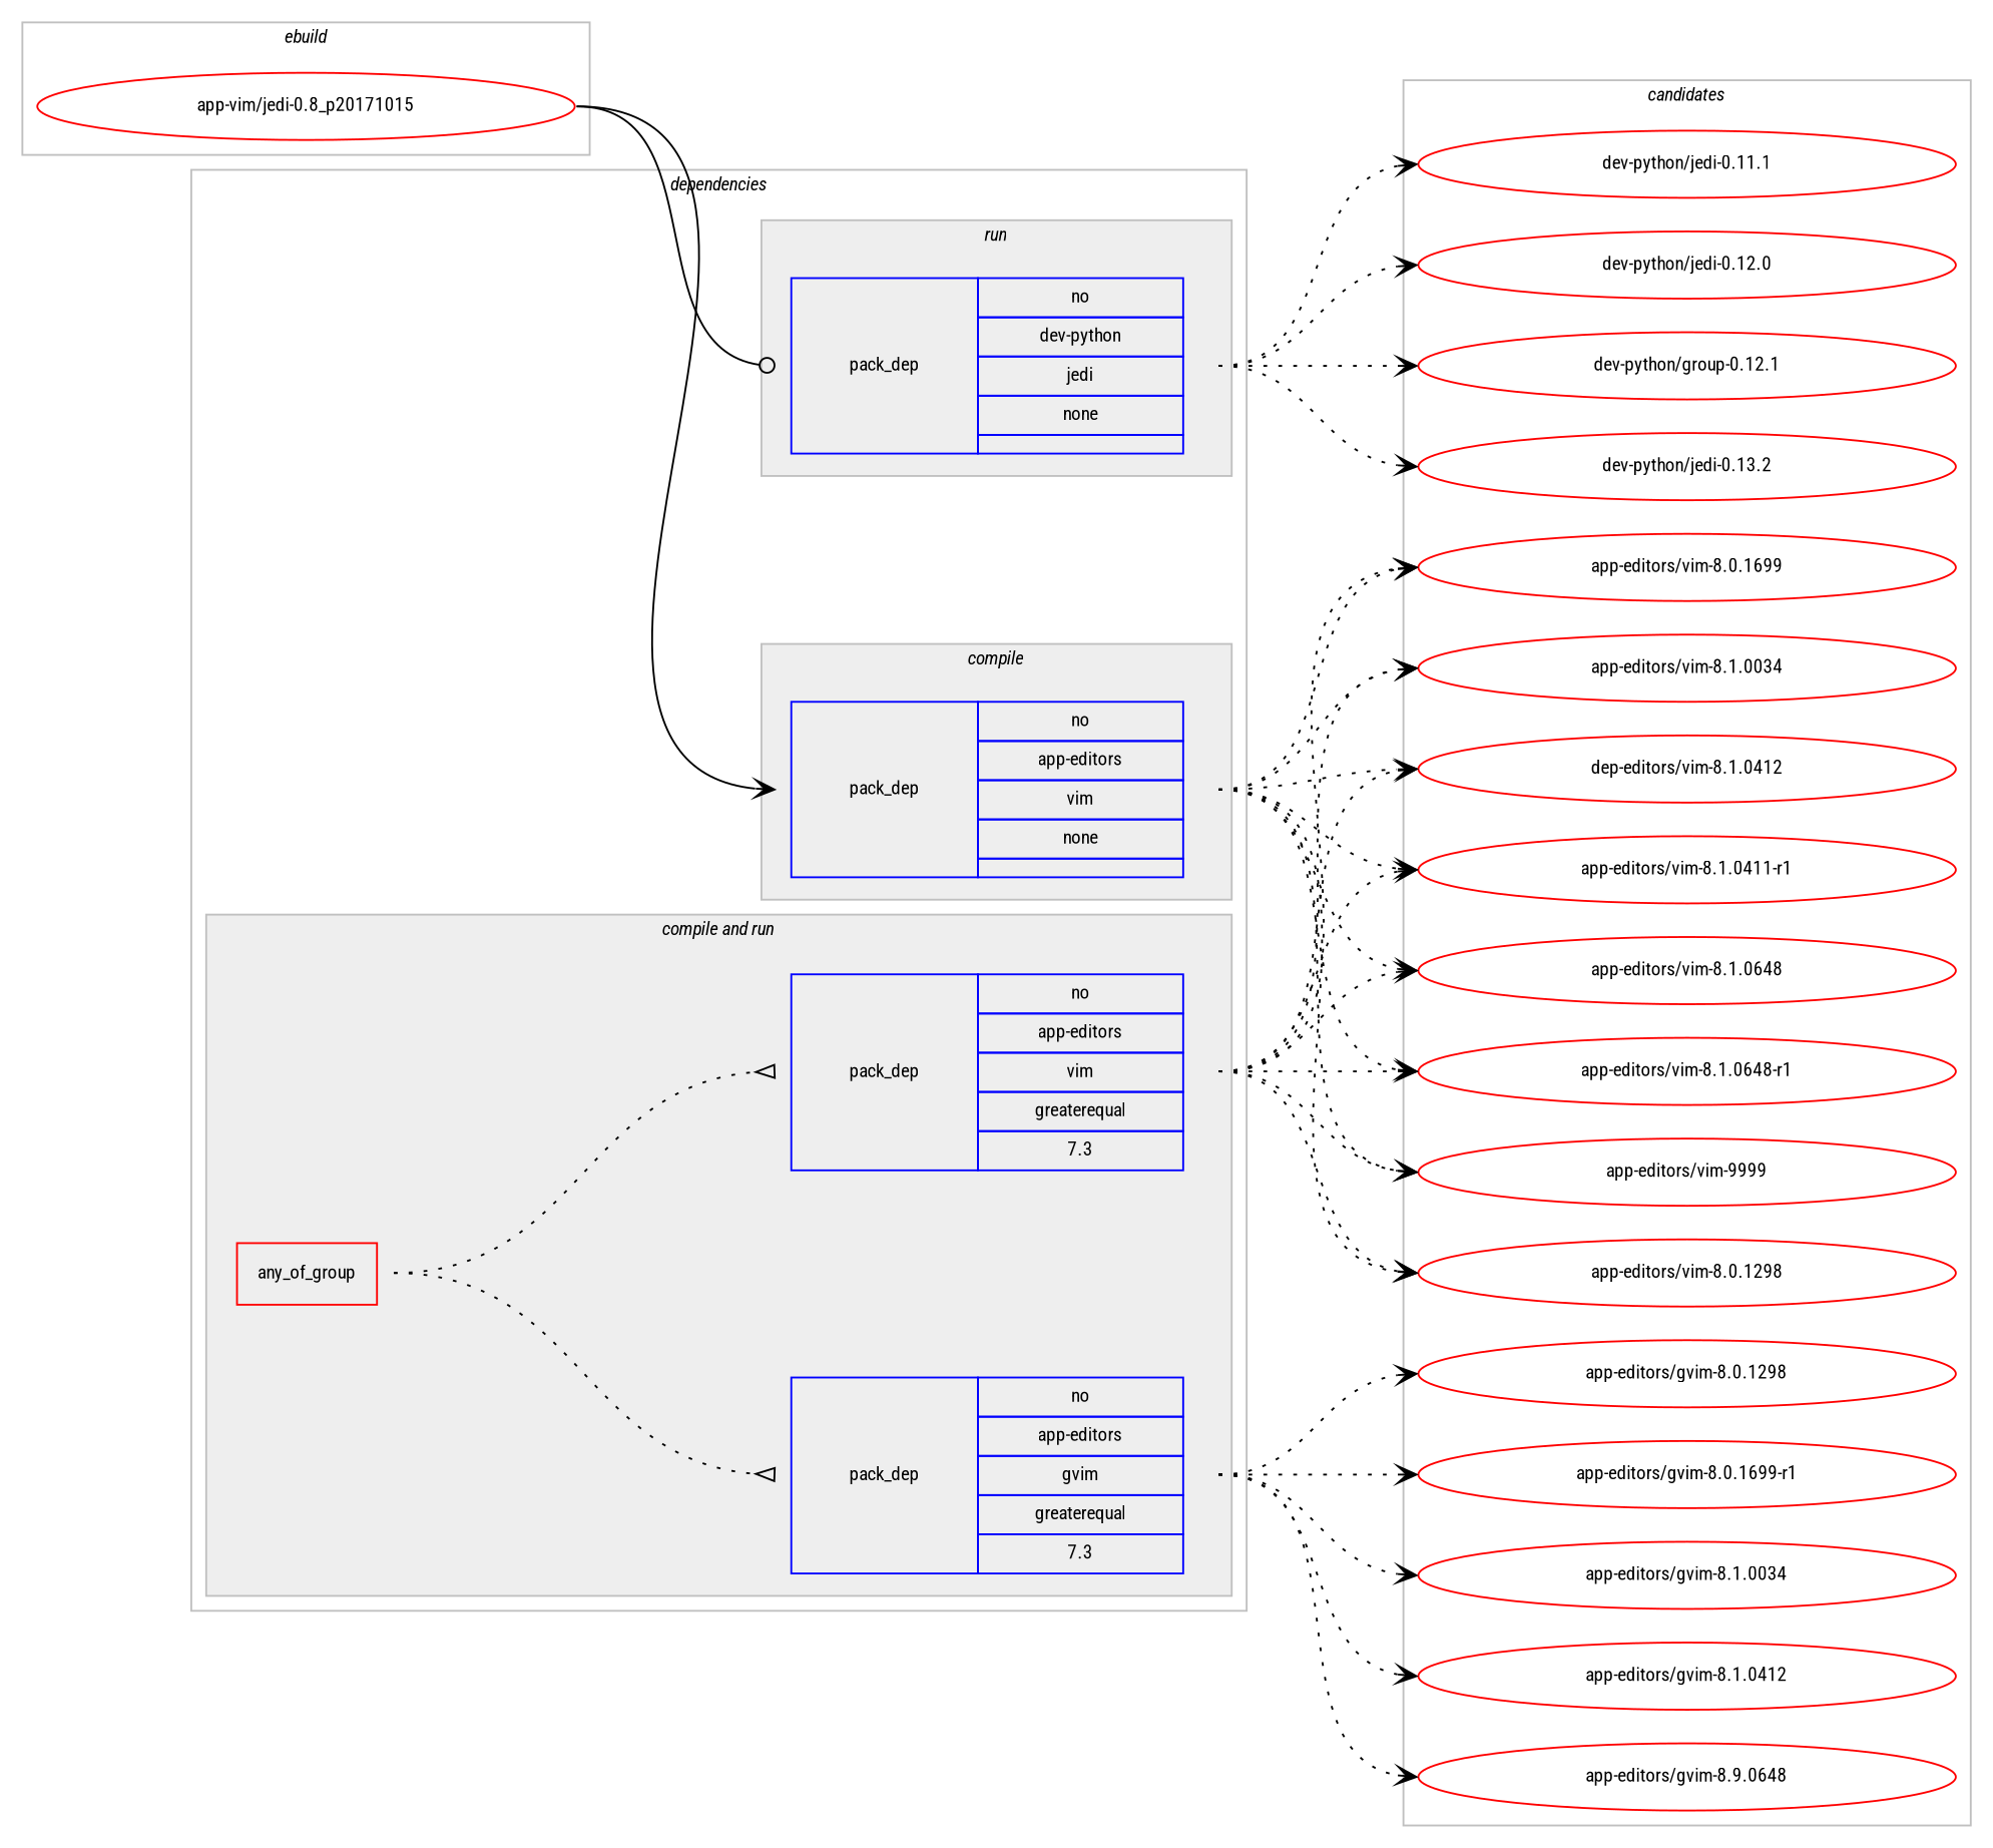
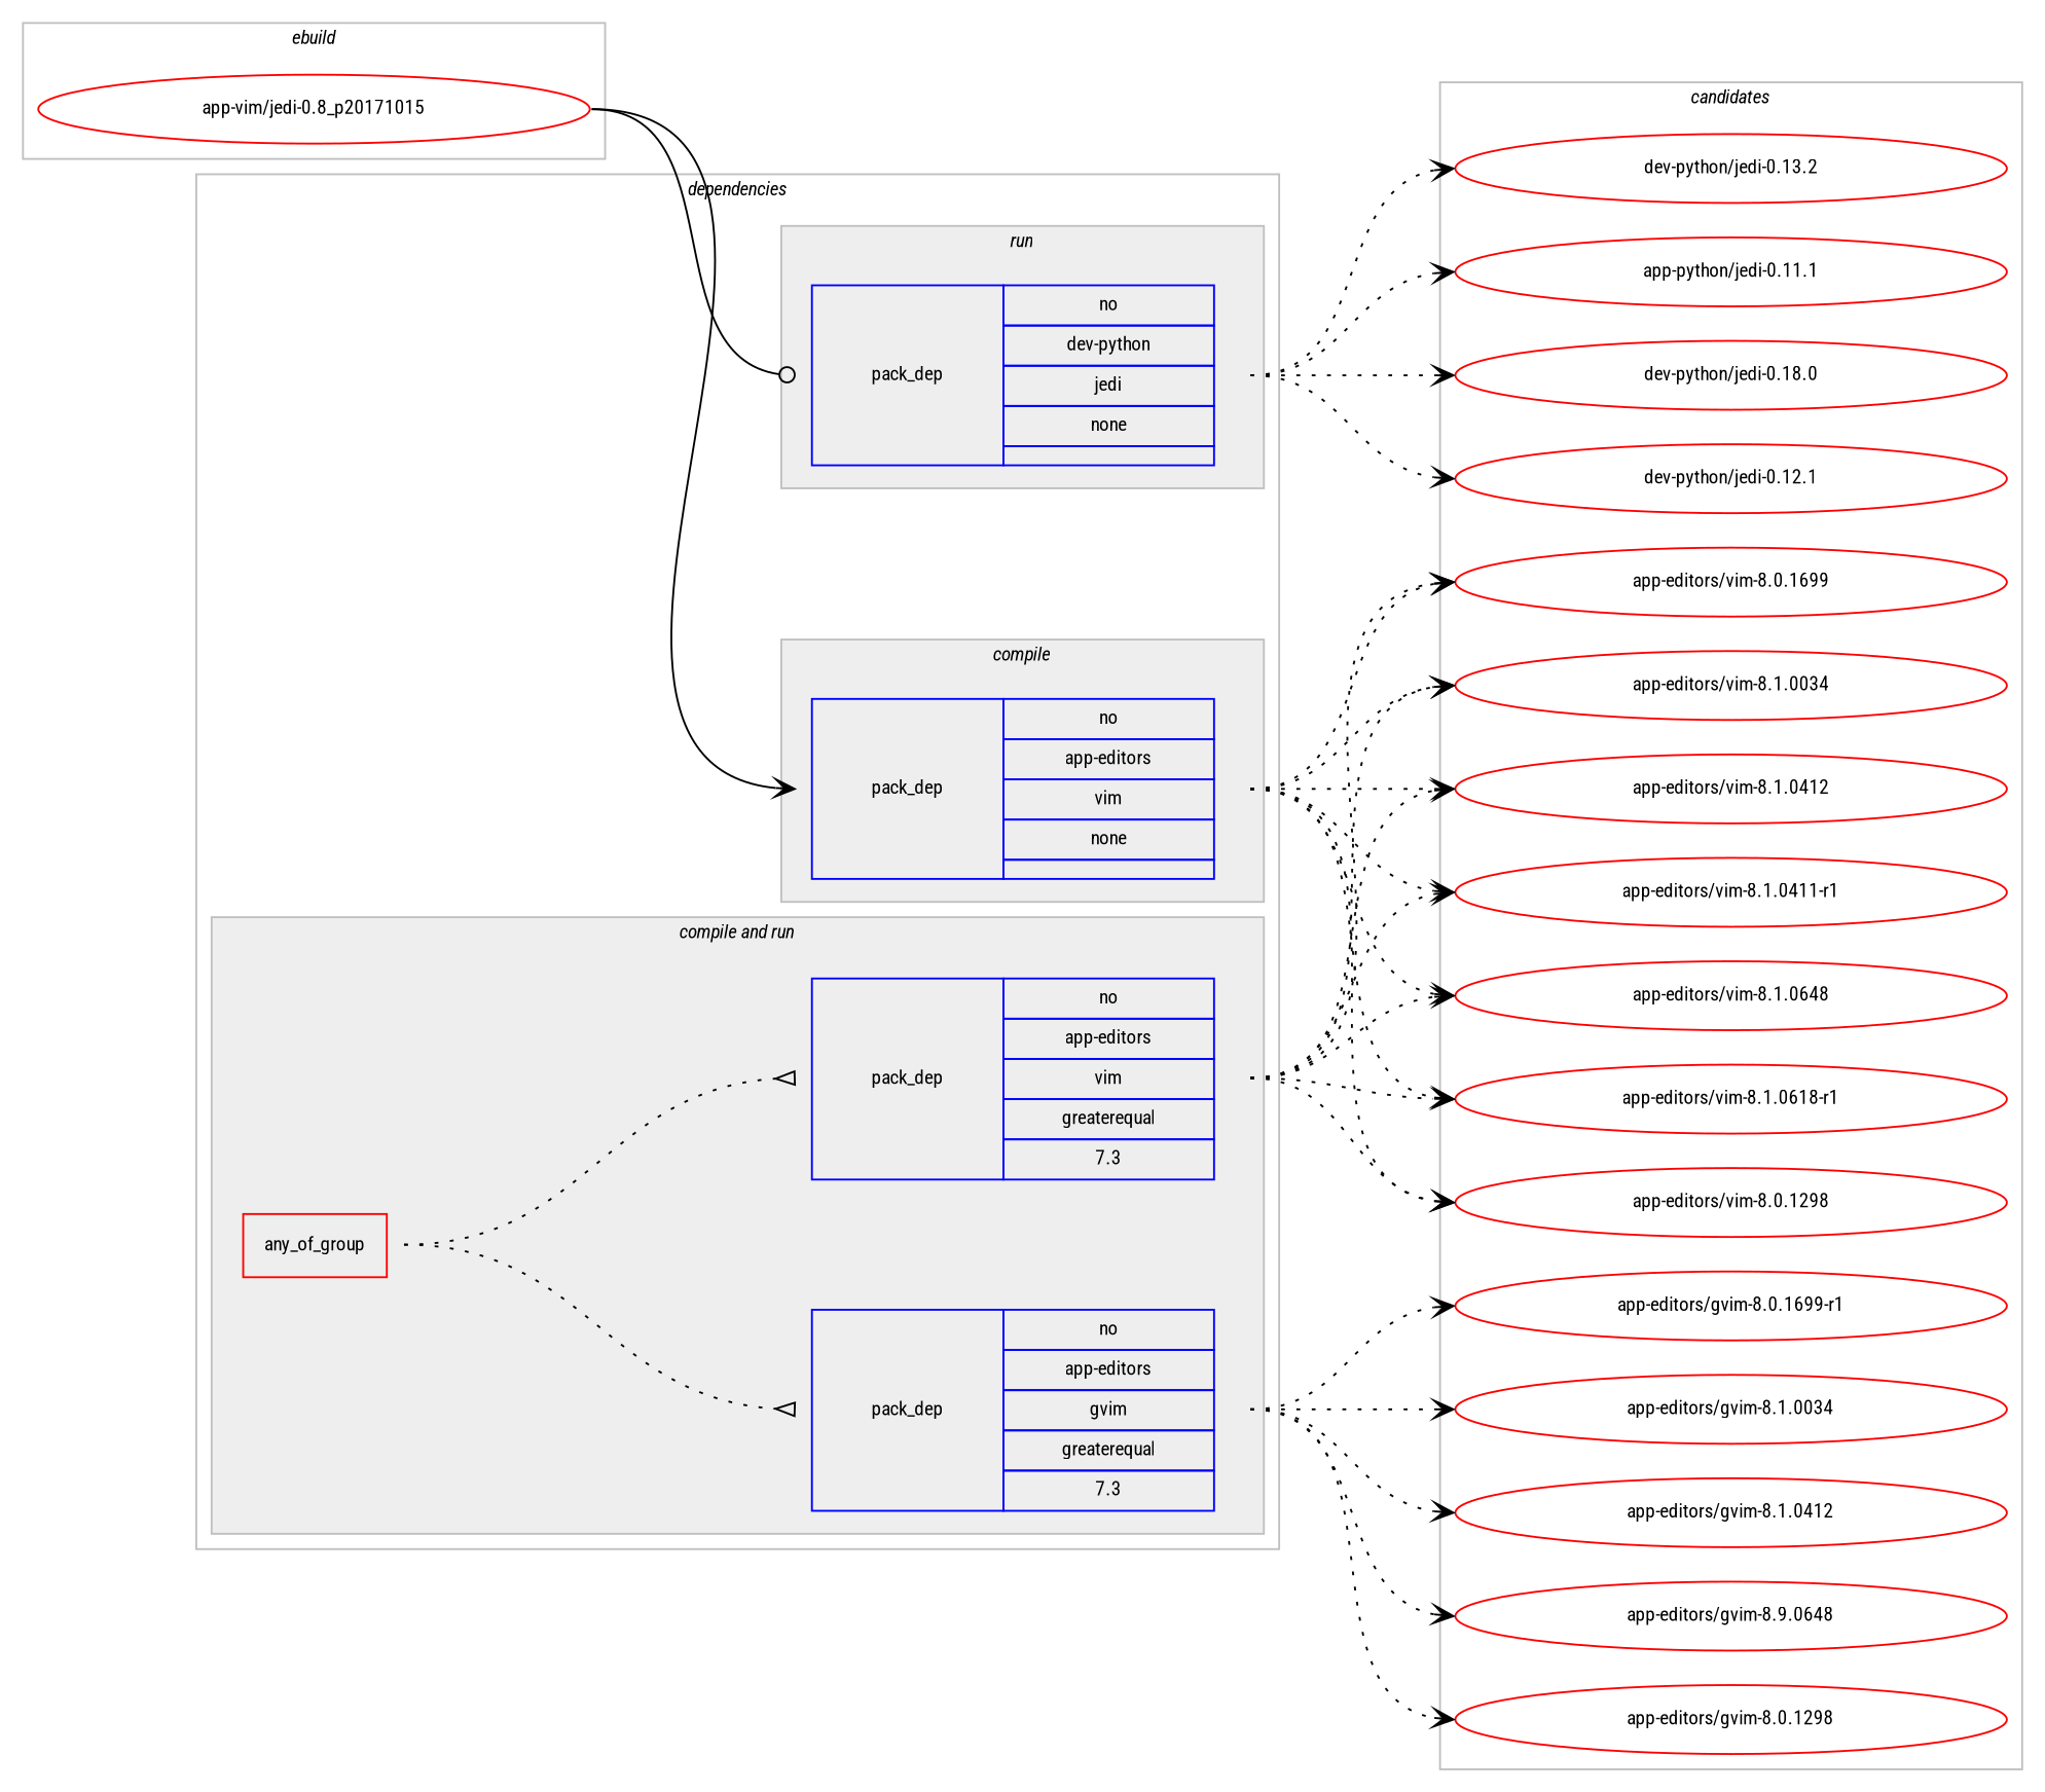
  digraph {
    compound=true
    concentrate=true
    fontname="Roboto Condensed"
    fontsize=10
    newrank=true
    rankdir=LR
    ranksep=1.5
    node [color=red fontname="Roboto Condensed" fontsize=10]
    edge [arrowhead=vee fontname="Roboto Condensed" headport=w style=dotted tailport=e weight=100]
    n1 [label="app-vim/jedi-0.8_p20171015" width=4]
    n2 [color=blue label=<<TABLE BORDER="0" CELLBORDER="1" CELLSPACING="0" CELLPADDING="4" WIDTH="220"><TR><TD ROWSPAN="6" CELLPADDING="30">pack_dep</TD></TR><TR><TD WIDTH="110">no</TD></TR><TR><TD>app-editors</TD></TR><TR><TD>vim</TD></TR><TR><TD>none</TD></TR><TR><TD></TD></TR></TABLE>> shape=none]
    n3 [color=blue label=<<TABLE BORDER="0" CELLBORDER="1" CELLSPACING="0" CELLPADDING="4" WIDTH="220"><TR><TD ROWSPAN="6" CELLPADDING="30">pack_dep</TD></TR><TR><TD WIDTH="110">no</TD></TR><TR><TD>app-editors</TD></TR><TR><TD>vim</TD></TR><TR><TD>greaterequal</TD></TR><TR><TD>7.3</TD></TR></TABLE>> shape=none]
    n4 [color=blue label=<<TABLE BORDER="0" CELLBORDER="1" CELLSPACING="0" CELLPADDING="4" WIDTH="220"><TR><TD ROWSPAN="6" CELLPADDING="30">pack_dep</TD></TR><TR><TD WIDTH="110">no</TD></TR><TR><TD>app-editors</TD></TR><TR><TD>gvim</TD></TR><TR><TD>greaterequal</TD></TR><TR><TD>7.3</TD></TR></TABLE>> shape=none]
    n5 [label=<<TABLE BORDER="0" CELLBORDER="1" CELLSPACING="0" CELLPADDING="4"><TR><TD CELLPADDING="10">any_of_group</TD></TR></TABLE>> shape=none]
    n6 [color=blue label=<<TABLE BORDER="0" CELLBORDER="1" CELLSPACING="0" CELLPADDING="4" WIDTH="220"><TR><TD ROWSPAN="6" CELLPADDING="30">pack_dep</TD></TR><TR><TD WIDTH="110">no</TD></TR><TR><TD>dev-python</TD></TR><TR><TD>jedi</TD></TR><TR><TD>none</TD></TR><TR><TD></TD></TR></TABLE>> shape=none]
    n7 [label="app-editors/vim-8.0.1298" width=4]
    n8 [label="app-editors/vim-8.0.1699" width=4]
    n9 [label="app-editors/vim-8.1.0034" width=4]
-   n10 [label="dep-editors/vim-8.1.0412" width=4]
+   n10 [label="app-editors/vim-8.1.0412" width=4]
    n11 [label="app-editors/vim-8.1.0411-r1" width=4]
    n12 [label="app-editors/vim-8.1.0648" width=4]
-   n13 [label="app-editors/vim-8.1.0648-r1" width=4]
-   n14 [label="app-editors/vim-9999" width=4]
+   n13 [label="app-editors/vim-8.1.0618-r1" width=4]
    n15 [label="app-editors/gvim-8.0.1298" width=4]
    n16 [label="app-editors/gvim-8.0.1699-r1" width=4]
    n17 [label="app-editors/gvim-8.1.0034" width=4]
    n18 [label="app-editors/gvim-8.1.0412" width=4]
    n19 [label="app-editors/gvim-8.9.0648" width=4]
    n20 [label="dev-python/jedi-0.13.2" width=4]
-   n21 [label="dev-python/jedi-0.11.1" width=4]
-   n22 [label="dev-python/jedi-0.12.0" width=4]
-   n23 [label="dev-python/group-0.12.1" width=4]
+   n21 [label="app-python/jedi-0.11.1" width=4]
+   n22 [label="dev-python/jedi-0.18.0" width=4]
+   n23 [label="dev-python/jedi-0.12.1" width=4]
    subgraph cluster_1 {
      color=gray
      label=<<i>ebuild</i>>
      rank=same
      n1
    }
    subgraph cluster_2 {
      color=gray
      label=<<i>dependencies</i>>
      subgraph cluster_3 {
        color=gray
        fillcolor="#eeeeee"
        label=<<i>compile</i>>
        style=filled
        subgraph sub_4 {
          color=gray
          fillcolor="#eeeeee"
          label=<<i>compile</i>>
          style=filled
          n2
        }
      }
      subgraph cluster_5 {
        color=gray
        fillcolor="#eeeeee"
        label=<<i>compile and run</i>>
        style=filled
        subgraph sub_6 {
          color=gray
          fillcolor="#eeeeee"
          label=<<i>compile and run</i>>
          style=filled
          n5
          subgraph sub_7 {
            color=gray
            fillcolor="#eeeeee"
            label=<<i>compile and run</i>>
            style=filled
            n3
          }
          subgraph sub_8 {
            color=gray
            fillcolor="#eeeeee"
            label=<<i>compile and run</i>>
            style=filled
            n4
          }
        }
      }
      subgraph cluster_9 {
        color=gray
        fillcolor="#eeeeee"
        label=<<i>run</i>>
        style=filled
        subgraph sub_10 {
          color=gray
          fillcolor="#eeeeee"
          label=<<i>run</i>>
          style=filled
          n6
        }
      }
    }
    subgraph cluster_11 {
      color=gray
      label=<<i>candidates</i>>
      rank=same
      subgraph sub_12 {
        color=black
        label=<<i>candidates</i>>
        nodesep=1
        rank=same
        n7
        n8
        n9
        n10
        n11
        n12
        n13
-       n14
      }
      subgraph sub_13 {
        color=black
        label=<<i>candidates</i>>
        nodesep=1
        rank=same
        n7
        n8
        n9
        n10
        n11
        n12
        n13
-       n14
      }
      subgraph sub_14 {
        color=black
        label=<<i>candidates</i>>
        nodesep=1
        rank=same
        n15
        n16
        n17
        n18
        n19
      }
      subgraph sub_15 {
        color=black
        label=<<i>candidates</i>>
        nodesep=1
        rank=same
        n20
        n21
        n22
        n23
      }
    }
    n1 -> n2 [style=solid weight=20]
    n1 -> n6 [arrowhead=odot style=solid weight=20]
    n2 -> n7
    n2 -> n8
    n2 -> n9
    n2 -> n10
    n2 -> n11
    n2 -> n12
    n2 -> n13
-   n2 -> n14
    n3 -> n7
    n3 -> n8
    n3 -> n9
    n3 -> n10
    n3 -> n11
    n3 -> n12
    n3 -> n13
-   n3 -> n14
    n4 -> n15
    n4 -> n16
    n4 -> n17
    n4 -> n18
    n4 -> n19
    n5 -> n3 [arrowhead=oinv weight=20]
    n5 -> n4 [arrowhead=oinv weight=20]
    n6 -> n20
    n6 -> n21
    n6 -> n22
    n6 -> n23
  }
